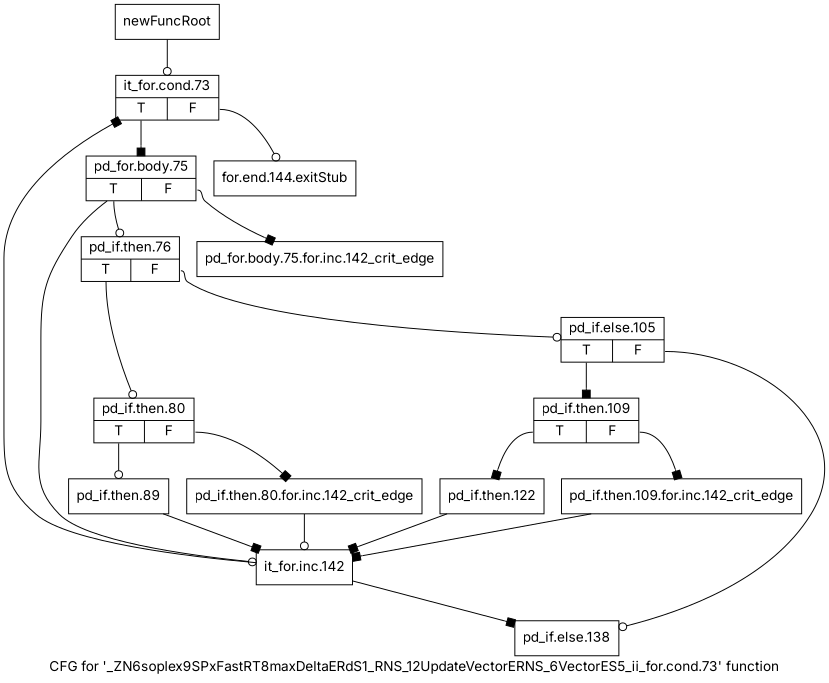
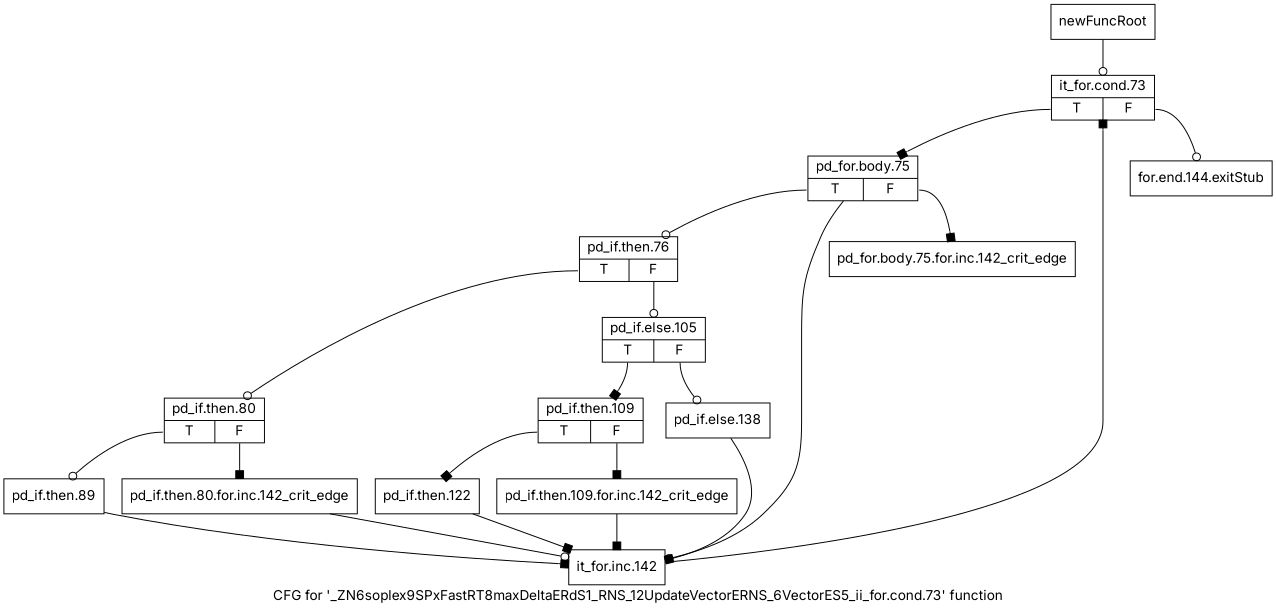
  digraph {
    fontname=Inter
    label="CFG for '_ZN6soplex9SPxFastRT8maxDeltaERdS1_RNS_12UpdateVectorERNS_6VectorES5_ii_for.cond.73' function"
    node [fontname=Inter shape=record]
    edge [arrowhead=box fontname=Inter]
    n1 [label="{newFuncRoot}"]
    n2 [label="{it_for.cond.73|{<s0>T|<s1>F}}"]
    n3 [label="{for.end.144.exitStub}"]
    n4 [label="{pd_for.body.75|{<s0>T|<s1>F}}"]
    n5 [label="{pd_if.then.76|{<s0>T|<s1>F}}"]
    n6 [label="{pd_for.body.75.for.inc.142_crit_edge}"]
    n7 [label="{it_for.inc.142}"]
    n8 [label="{pd_if.then.80|{<s0>T|<s1>F}}"]
    n9 [label="{pd_if.else.105|{<s0>T|<s1>F}}"]
    n10 [label="{pd_if.then.89}"]
    n11 [label="{pd_if.then.80.for.inc.142_crit_edge}"]
    n12 [label="{pd_if.then.109|{<s0>T|<s1>F}}"]
    n13 [label="{pd_if.else.138}"]
    n14 [label="{pd_if.then.122}"]
    n15 [label="{pd_if.then.109.for.inc.142_crit_edge}"]
    n1 -> n2 [arrowhead=odot]
    n2 -> n3 [arrowhead=odot tailport=s1]
    n2 -> n4 [tailport=s0]
    n4 -> n5 [arrowhead=odot tailport=s0]
    n4 -> n6 [tailport=s1]
    n4 -> n7 [arrowhead=odot]
    n5 -> n8 [arrowhead=odot tailport=s0]
    n5 -> n9 [arrowhead=odot tailport=s1]
    n7 -> n2
    n8 -> n10 [arrowhead=odot tailport=s0]
    n8 -> n11 [tailport=s1]
    n9 -> n12 [tailport=s0]
    n9 -> n13 [arrowhead=odot tailport=s1]
    n10 -> n7
    n11 -> n7 [arrowhead=odot]
    n12 -> n14 [tailport=s0]
    n12 -> n15 [tailport=s1]
-   n7 -> n13
+   n13 -> n7
    n14 -> n7
    n15 -> n7
  }
